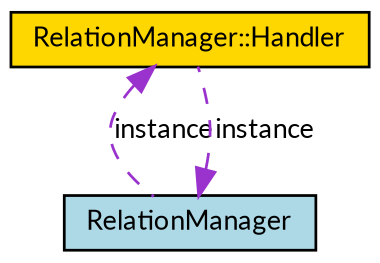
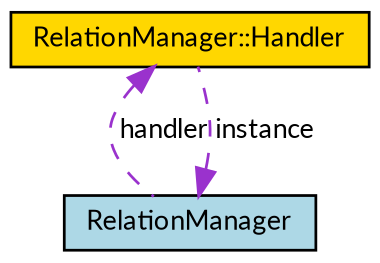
  digraph {
    fontname=Lato
    node [color=black fontname=Lato fontsize=10 shape=record style=filled]
    edge [color=darkorchid3 dir=back fontname=Lato fontsize=10 labelfontname=Helvetica labelfontsize=10 style=dashed]
    n1 [fillcolor=gold fontcolor=black height=0.2 label="RelationManager::Handler" width=0.4]
    n2 [fillcolor=lightblue height=0.2 label=RelationManager width=0.4]
-   n1 -> n2 [label=" instance"]
+   n1 -> n2 [label=" handler"]
    n2 -> n1 [label=" instance"]
  }
